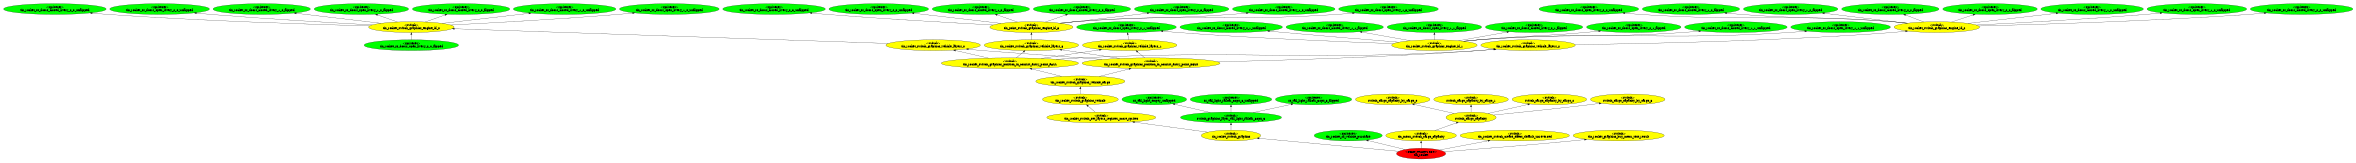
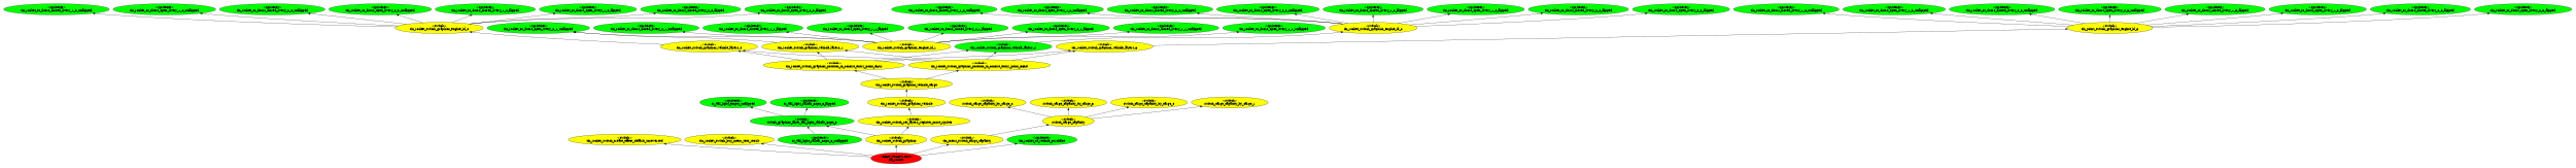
  digraph {
    rankdir=BT
    node [fillcolor=green style=filled]
    n1 [label="<spriteset>\nss_tail_light_railcar_32px_3_unflipped"]
    n2 [label="<spriteset>\nss_tail_light_railcar_32px_3_flipped"]
    n3 [label="<spriteset>\nss_tail_light_empty_unflipped"]
    n4 [label="<switch>\nswitch_graphics_layer_tail_light_railcar_32px_3"]
    n5 [fillcolor=yellow label="<switch>\nswitch_cargo_capacity_by_cargo_0"]
    n6 [fillcolor=yellow label="<switch>\nswitch_cargo_capacity_by_cargo_1"]
    n7 [fillcolor=yellow label="<switch>\nswitch_cargo_capacity_by_cargo_2"]
    n8 [fillcolor=yellow label="<switch>\nswitch_cargo_capacity_by_cargo_3"]
    n9 [fillcolor=yellow label="<switch>\nswitch_cargo_capacity"]
    n10 [label="<spriteset>\ntin_rocket_ss_doors_closed_livery_1_0_unflipped"]
    n11 [label="<spriteset>\ntin_rocket_ss_doors_open_livery_1_0_unflipped"]
    n12 [label="<spriteset>\ntin_rocket_ss_doors_closed_livery_2_0_unflipped"]
    n13 [label="<spriteset>\ntin_rocket_ss_doors_open_livery_2_0_unflipped"]
    n14 [label="<spriteset>\ntin_rocket_ss_doors_closed_livery_1_0_flipped"]
    n15 [label="<spriteset>\ntin_rocket_ss_doors_open_livery_1_0_flipped"]
    n16 [label="<spriteset>\ntin_rocket_ss_doors_closed_livery_2_0_flipped"]
    n17 [label="<spriteset>\ntin_rocket_ss_doors_open_livery_2_0_flipped"]
    n18 [fillcolor=yellow label="<switch>\ntin_rocket_switch_graphics_engine_id_0"]
    n19 [fillcolor=yellow label="<switch>\ntin_rocket_switch_graphics_vehicle_layers_0"]
    n20 [label="<spriteset>\ntin_rocket_ss_doors_closed_livery_1_1_unflipped"]
    n21 [label="<spriteset>\ntin_rocket_ss_doors_open_livery_1_1_unflipped"]
    n22 [label="<spriteset>\ntin_rocket_ss_doors_closed_livery_2_1_unflipped"]
    n23 [label="<spriteset>\ntin_rocket_ss_doors_open_livery_2_1_unflipped"]
    n24 [label="<spriteset>\ntin_rocket_ss_doors_closed_livery_1_1_flipped"]
    n25 [label="<spriteset>\ntin_rocket_ss_doors_open_livery_1_1_flipped"]
    n26 [label="<spriteset>\ntin_rocket_ss_doors_closed_livery_2_1_flipped"]
    n27 [label="<spriteset>\ntin_rocket_ss_doors_open_livery_2_1_flipped"]
    n28 [fillcolor=yellow label="<switch>\ntin_rocket_switch_graphics_engine_id_1"]
    n29 [fillcolor=yellow label="<switch>\ntin_rocket_switch_graphics_vehicle_layers_1"]
    n30 [label="<spriteset>\ntin_rocket_ss_doors_closed_livery_1_2_unflipped"]
    n31 [label="<spriteset>\ntin_rocket_ss_doors_open_livery_1_2_unflipped"]
    n32 [label="<spriteset>\ntin_rocket_ss_doors_closed_livery_2_2_unflipped"]
    n33 [label="<spriteset>\ntin_rocket_ss_doors_open_livery_2_2_unflipped"]
    n34 [label="<spriteset>\ntin_rocket_ss_doors_closed_livery_1_2_flipped"]
    n35 [label="<spriteset>\ntin_rocket_ss_doors_open_livery_1_2_flipped"]
    n36 [label="<spriteset>\ntin_rocket_ss_doors_closed_livery_2_2_flipped"]
    n37 [label="<spriteset>\ntin_rocket_ss_doors_open_livery_2_2_flipped"]
    n38 [fillcolor=yellow label="<switch>\ntin_rocket_switch_graphics_engine_id_2"]
-   n39 [fillcolor=yellow label="<switch>\ntin_rocket_switch_graphics_vehicle_layers_2"]
+   n39 [label="<switch>\ntin_rocket_switch_graphics_vehicle_layers_2"]
    n40 [label="<spriteset>\ntin_rocket_ss_doors_closed_livery_1_3_unflipped"]
    n41 [label="<spriteset>\ntin_rocket_ss_doors_open_livery_1_3_unflipped"]
    n42 [label="<spriteset>\ntin_rocket_ss_doors_closed_livery_2_3_unflipped"]
    n43 [label="<spriteset>\ntin_rocket_ss_doors_open_livery_2_3_unflipped"]
    n44 [label="<spriteset>\ntin_rocket_ss_doors_closed_livery_1_3_flipped"]
+   n45 [label="<spriteset>\ntin_rocket_ss_doors_open_livery_1_3_flipped"]
    n46 [label="<spriteset>\ntin_rocket_ss_doors_closed_livery_2_3_flipped"]
    n47 [label="<spriteset>\ntin_rocket_ss_doors_open_livery_2_3_flipped"]
    n48 [fillcolor=yellow label="<switch>\ntin_point_switch_graphics_engine_id_3"]
    n49 [fillcolor=yellow label="<switch>\ntin_rocket_switch_graphics_vehicle_layers_3"]
    n50 [fillcolor=yellow label="<switch>\ntin_rocket_switch_graphics_position_in_consist_entry_point_PASS"]
    n51 [fillcolor=yellow label="<switch>\ntin_rocket_switch_graphics_position_in_consist_entry_point_DFLT"]
    n52 [fillcolor=yellow label="<switch>\ntin_rocket_switch_graphics_vehicle_cargo"]
    n53 [fillcolor=yellow label="<switch>\ntin_rocket_switch_graphics_vehicle"]
    n54 [label="<spriteset>\ntin_rocket_ss_vehicle_purchase"]
    n55 [fillcolor=yellow label="<switch>\ntin_rocket_switch_set_layers_register_more_sprites"]
    n56 [fillcolor=yellow label="<switch>\ntin_rocket_switch_graphics"]
    n57 [fillcolor=yellow label="<switch>\ntin_menu_switch_cargo_capacity"]
    n58 [fillcolor=yellow label="<switch>\ntin_rocket_switch_create_effect_default_unreversed"]
-   n59 [fillcolor=yellow label="<switch>\ntin_rocket_graphics_buy_menu_text_result"]
+   n59 [fillcolor=yellow label="<switch>\ntin_rocket_switch_buy_menu_text_result"]
    n60 [fillcolor=red label="<FEAT_TRAINS 530>\ntin_rocket"]
-   n4 -> n1
+   n1 -> n4
    n4 -> n2
    n4 -> n3
    n9 -> n5
    n9 -> n6
    n9 -> n7
    n9 -> n8
    n18 -> n10
    n18 -> n11
    n18 -> n12
    n18 -> n13
    n18 -> n14
    n18 -> n15
    n18 -> n16
-   n17 -> n18
+   n18 -> n17
    n19 -> n18
    n28 -> n20
    n28 -> n21
    n28 -> n22
    n28 -> n23
    n28 -> n24
    n28 -> n25
    n28 -> n26
    n28 -> n27
    n29 -> n23
    n38 -> n30
    n38 -> n31
    n38 -> n32
    n38 -> n33
    n38 -> n34
    n38 -> n35
    n38 -> n36
    n38 -> n37
    n39 -> n38
    n48 -> n40
    n48 -> n41
    n48 -> n42
    n48 -> n43
    n48 -> n44
+   n48 -> n45
    n48 -> n46
    n48 -> n47
    n49 -> n48
    n50 -> n19
    n50 -> n29
    n50 -> n39
    n50 -> n49
    n51 -> n19
    n51 -> n29
    n51 -> n39
    n51 -> n49
    n52 -> n50
    n52 -> n51
    n53 -> n52
    n55 -> n53
    n56 -> n4
    n56 -> n55
    n57 -> n9
    n60 -> n54
    n60 -> n56
    n60 -> n57
    n60 -> n58
    n60 -> n59
  }
